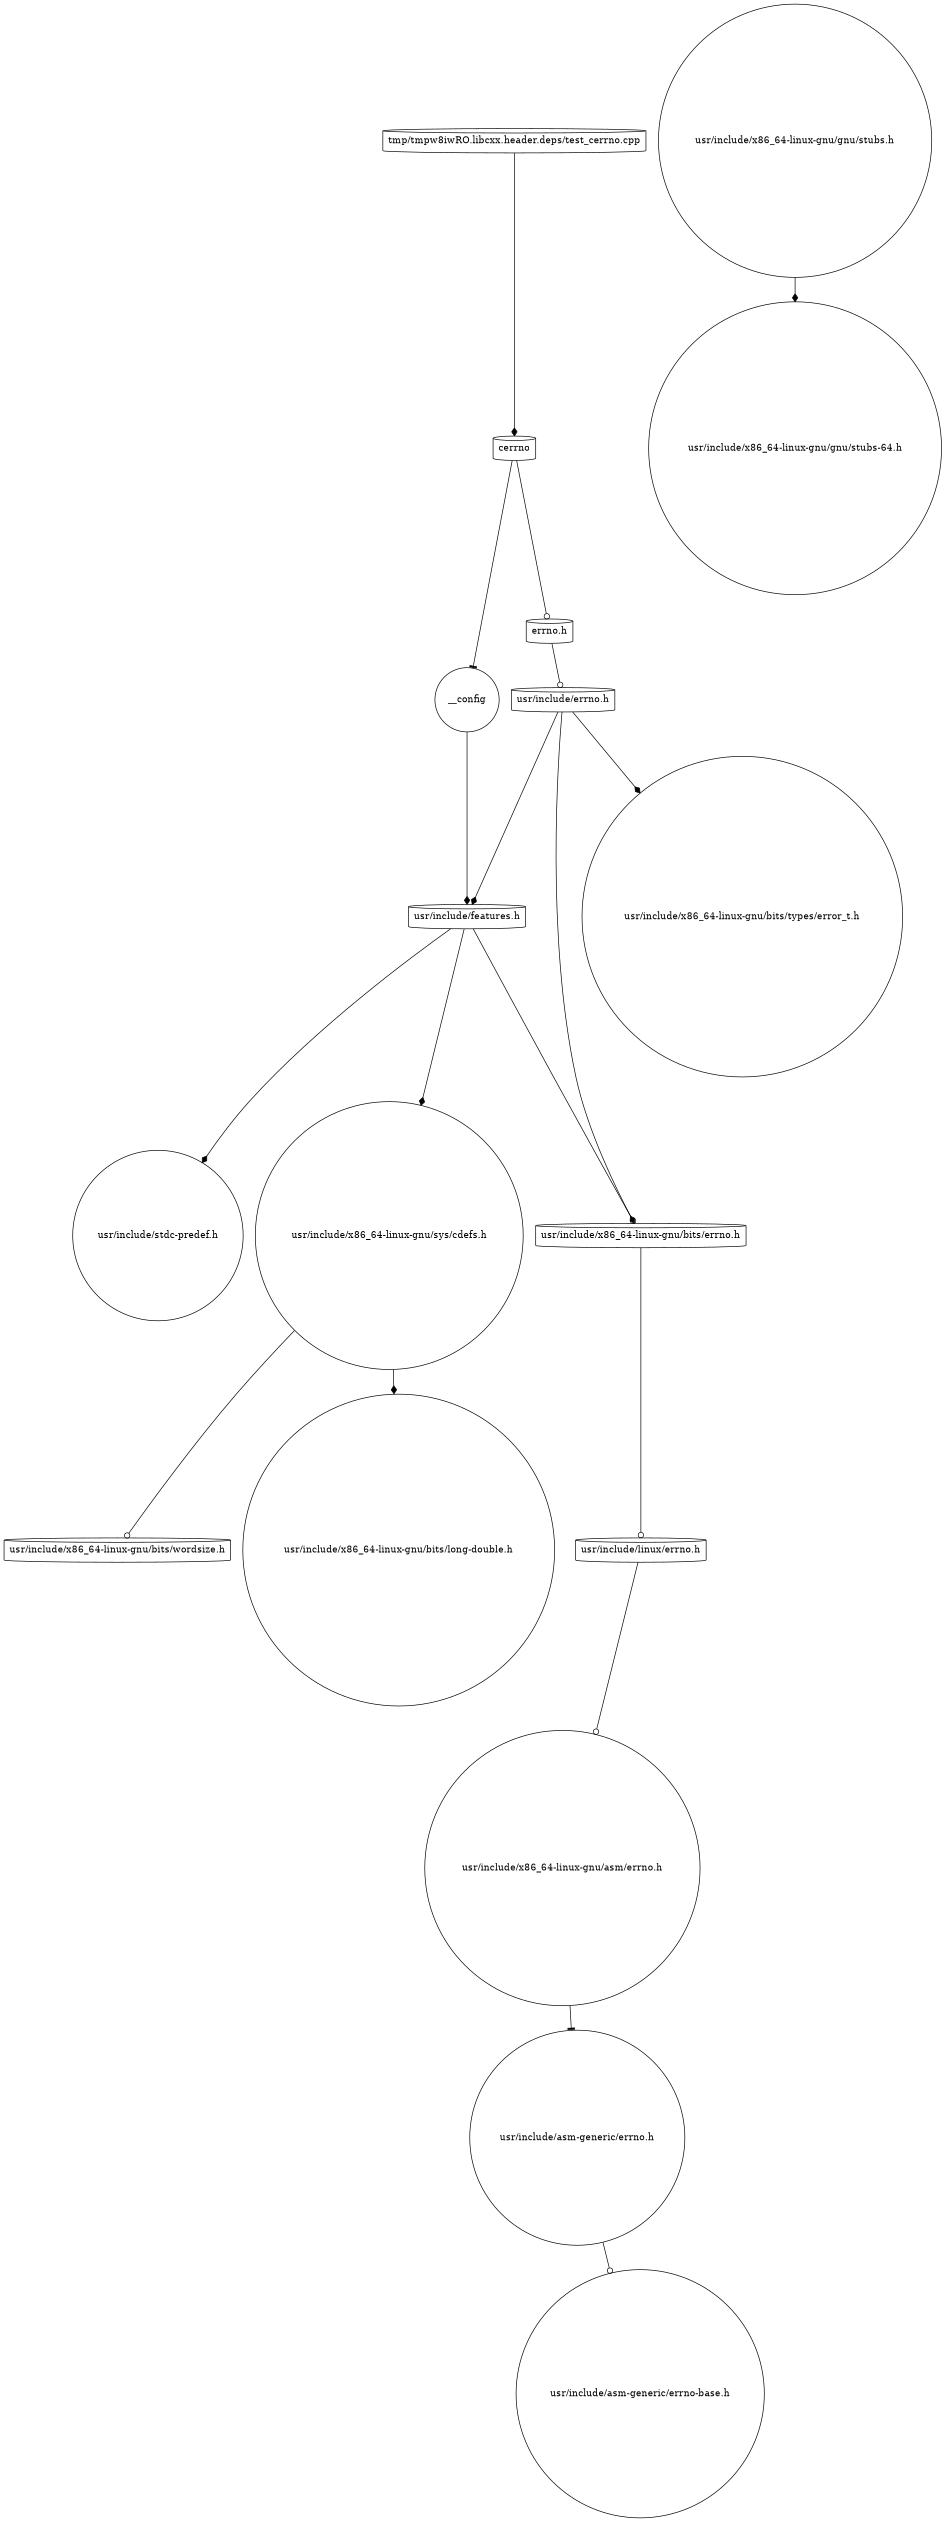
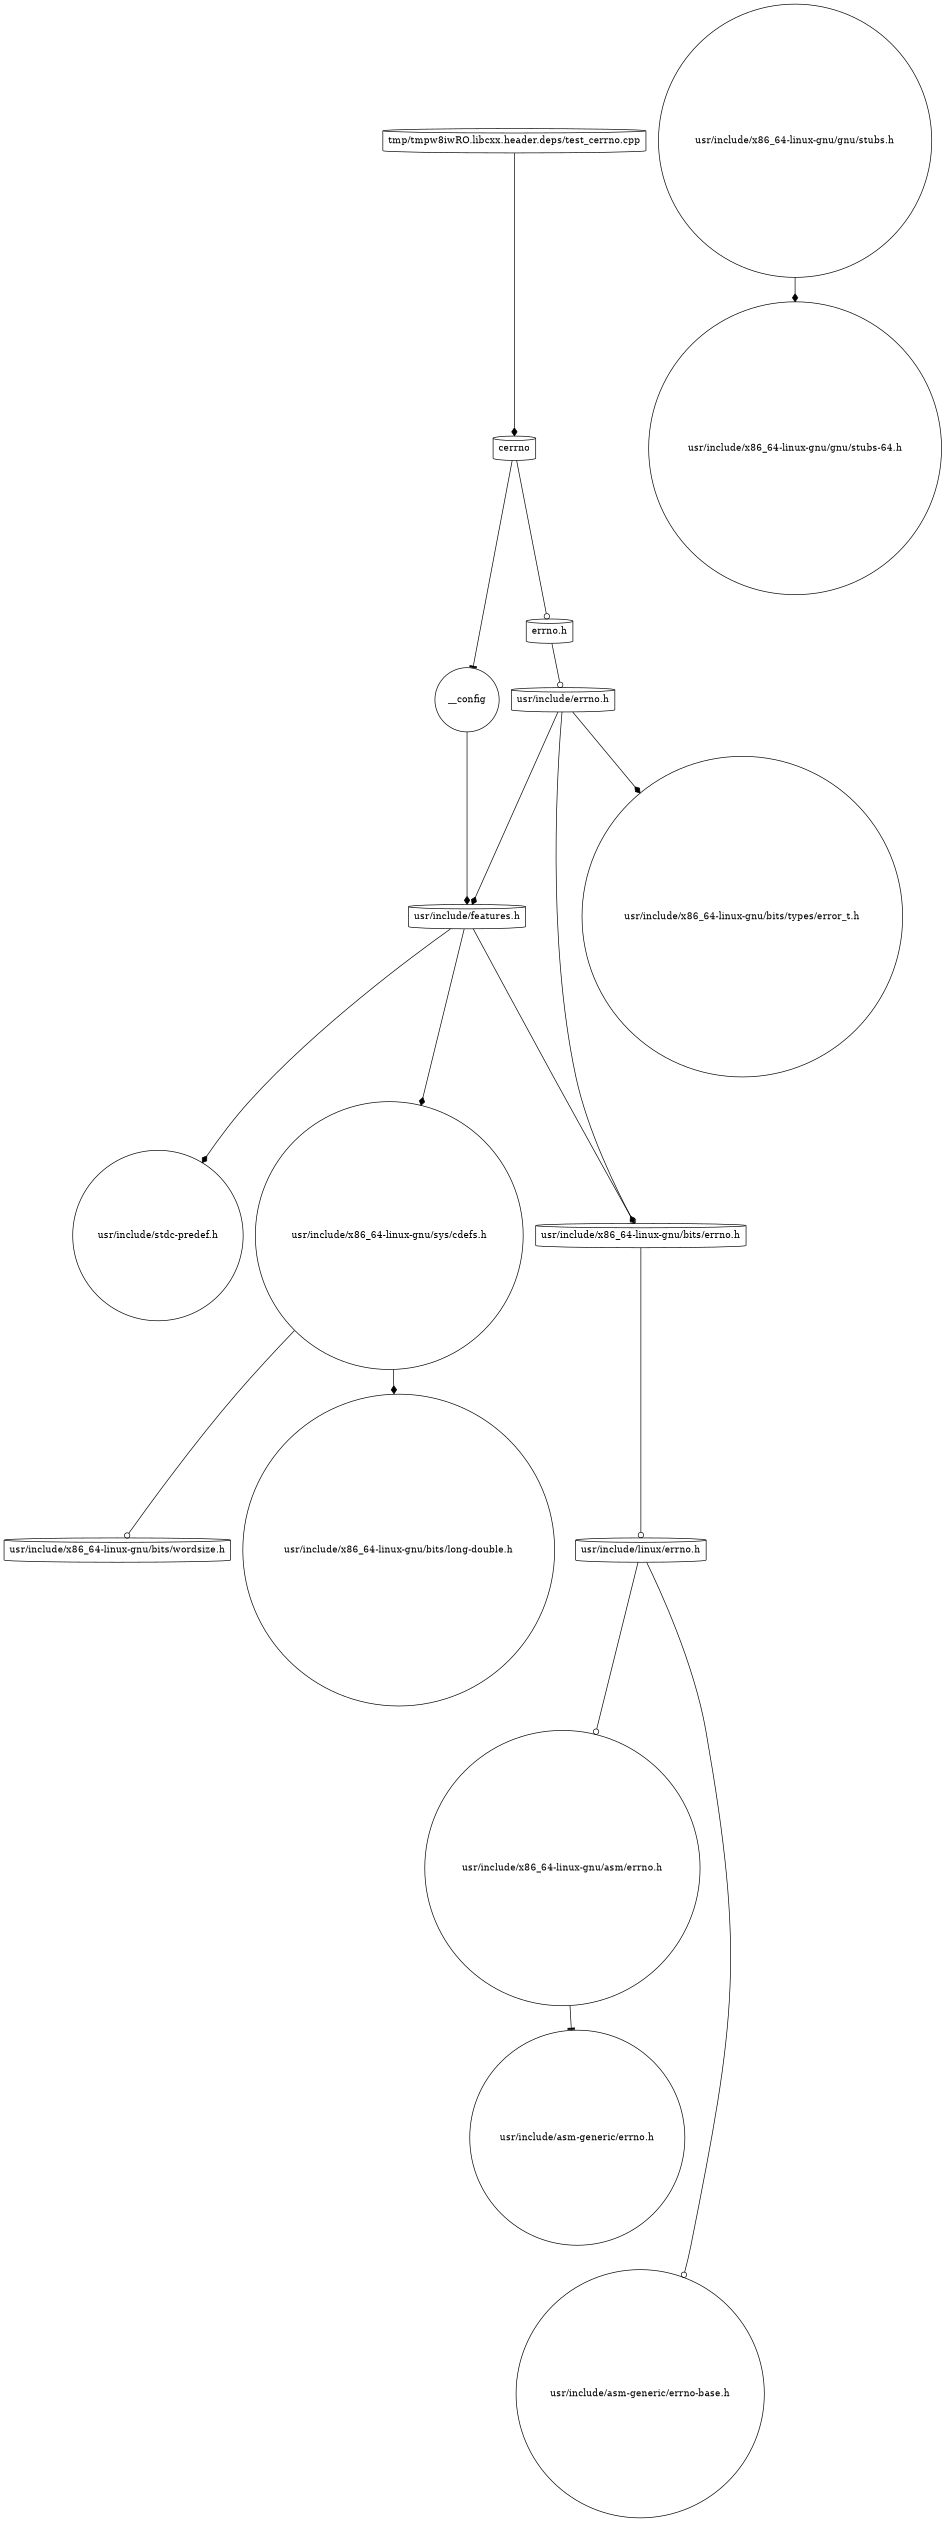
  digraph {
    fontname="DejaVu Serif"
    node [fontname="DejaVu Serif" shape=circle]
    edge [arrowhead=diamond fontname="DejaVu Serif"]
    n1 [label=cerrno shape=cylinder]
    n2 [label=__config]
    n3 [label="errno.h" shape=cylinder]
    n4 [label="usr/include/features.h" shape=cylinder]
    n5 [label="usr/include/errno.h" shape=cylinder]
    n6 [label="tmp/tmpw8iwRO.libcxx.header.deps/test_cerrno.cpp" shape=cylinder]
    n7 [label="usr/include/stdc-predef.h"]
    n8 [label="usr/include/x86_64-linux-gnu/sys/cdefs.h"]
    n9 [label="usr/include/x86_64-linux-gnu/bits/errno.h" shape=cylinder]
    n10 [label="usr/include/x86_64-linux-gnu/bits/wordsize.h" shape=cylinder]
    n11 [label="usr/include/x86_64-linux-gnu/bits/long-double.h"]
    n12 [label="usr/include/x86_64-linux-gnu/gnu/stubs.h"]
    n13 [label="usr/include/x86_64-linux-gnu/gnu/stubs-64.h"]
    n14 [label="usr/include/x86_64-linux-gnu/bits/types/error_t.h"]
    n15 [label="usr/include/linux/errno.h" shape=cylinder]
    n16 [label="usr/include/x86_64-linux-gnu/asm/errno.h"]
    n17 [label="usr/include/asm-generic/errno.h"]
    n18 [label="usr/include/asm-generic/errno-base.h"]
    n1 -> n2 [arrowhead=tee]
    n1 -> n3 [arrowhead=odot]
    n2 -> n4
    n3 -> n5 [arrowhead=odot]
    n4 -> n7
    n4 -> n8
    n4 -> n9
    n5 -> n4
    n5 -> n9 [arrowhead=odot]
    n5 -> n14
    n6 -> n1
    n8 -> n10 [arrowhead=odot]
    n8 -> n11
    n9 -> n15 [arrowhead=odot]
    n12 -> n13
    n15 -> n16 [arrowhead=odot]
    n16 -> n17 [arrowhead=tee]
-   n17 -> n18 [arrowhead=odot]
+   n15 -> n18 [arrowhead=odot]
  }
